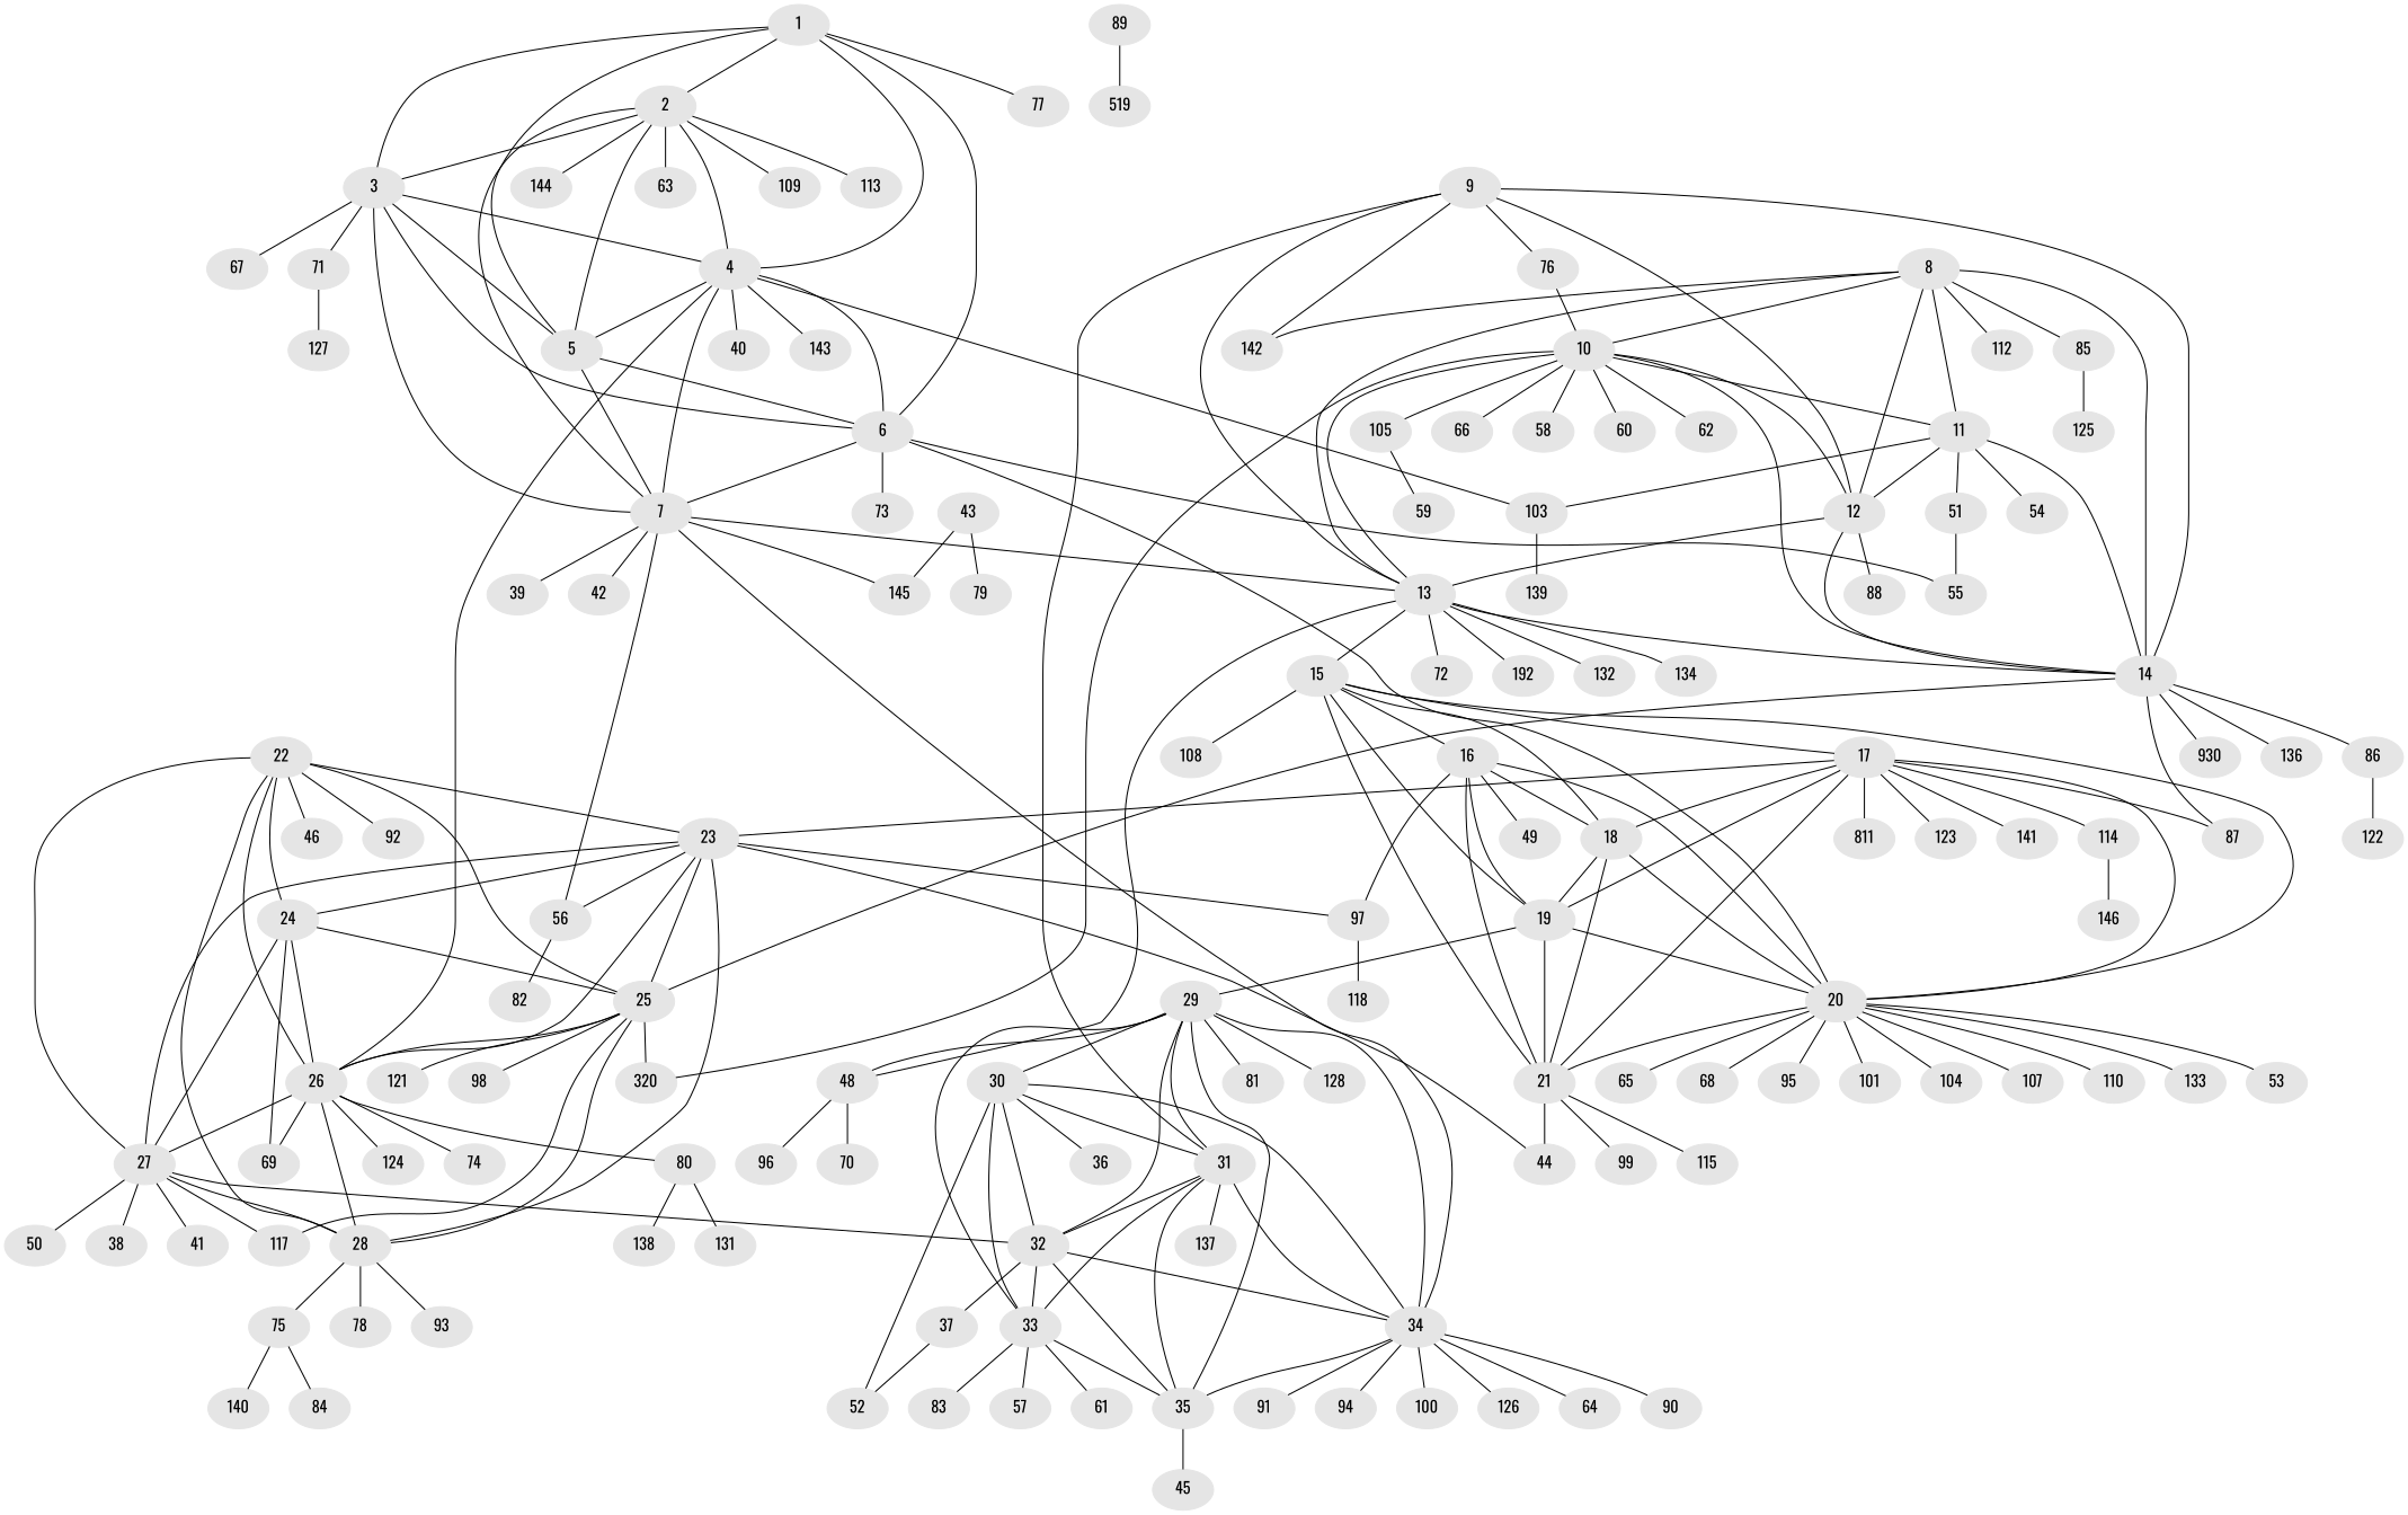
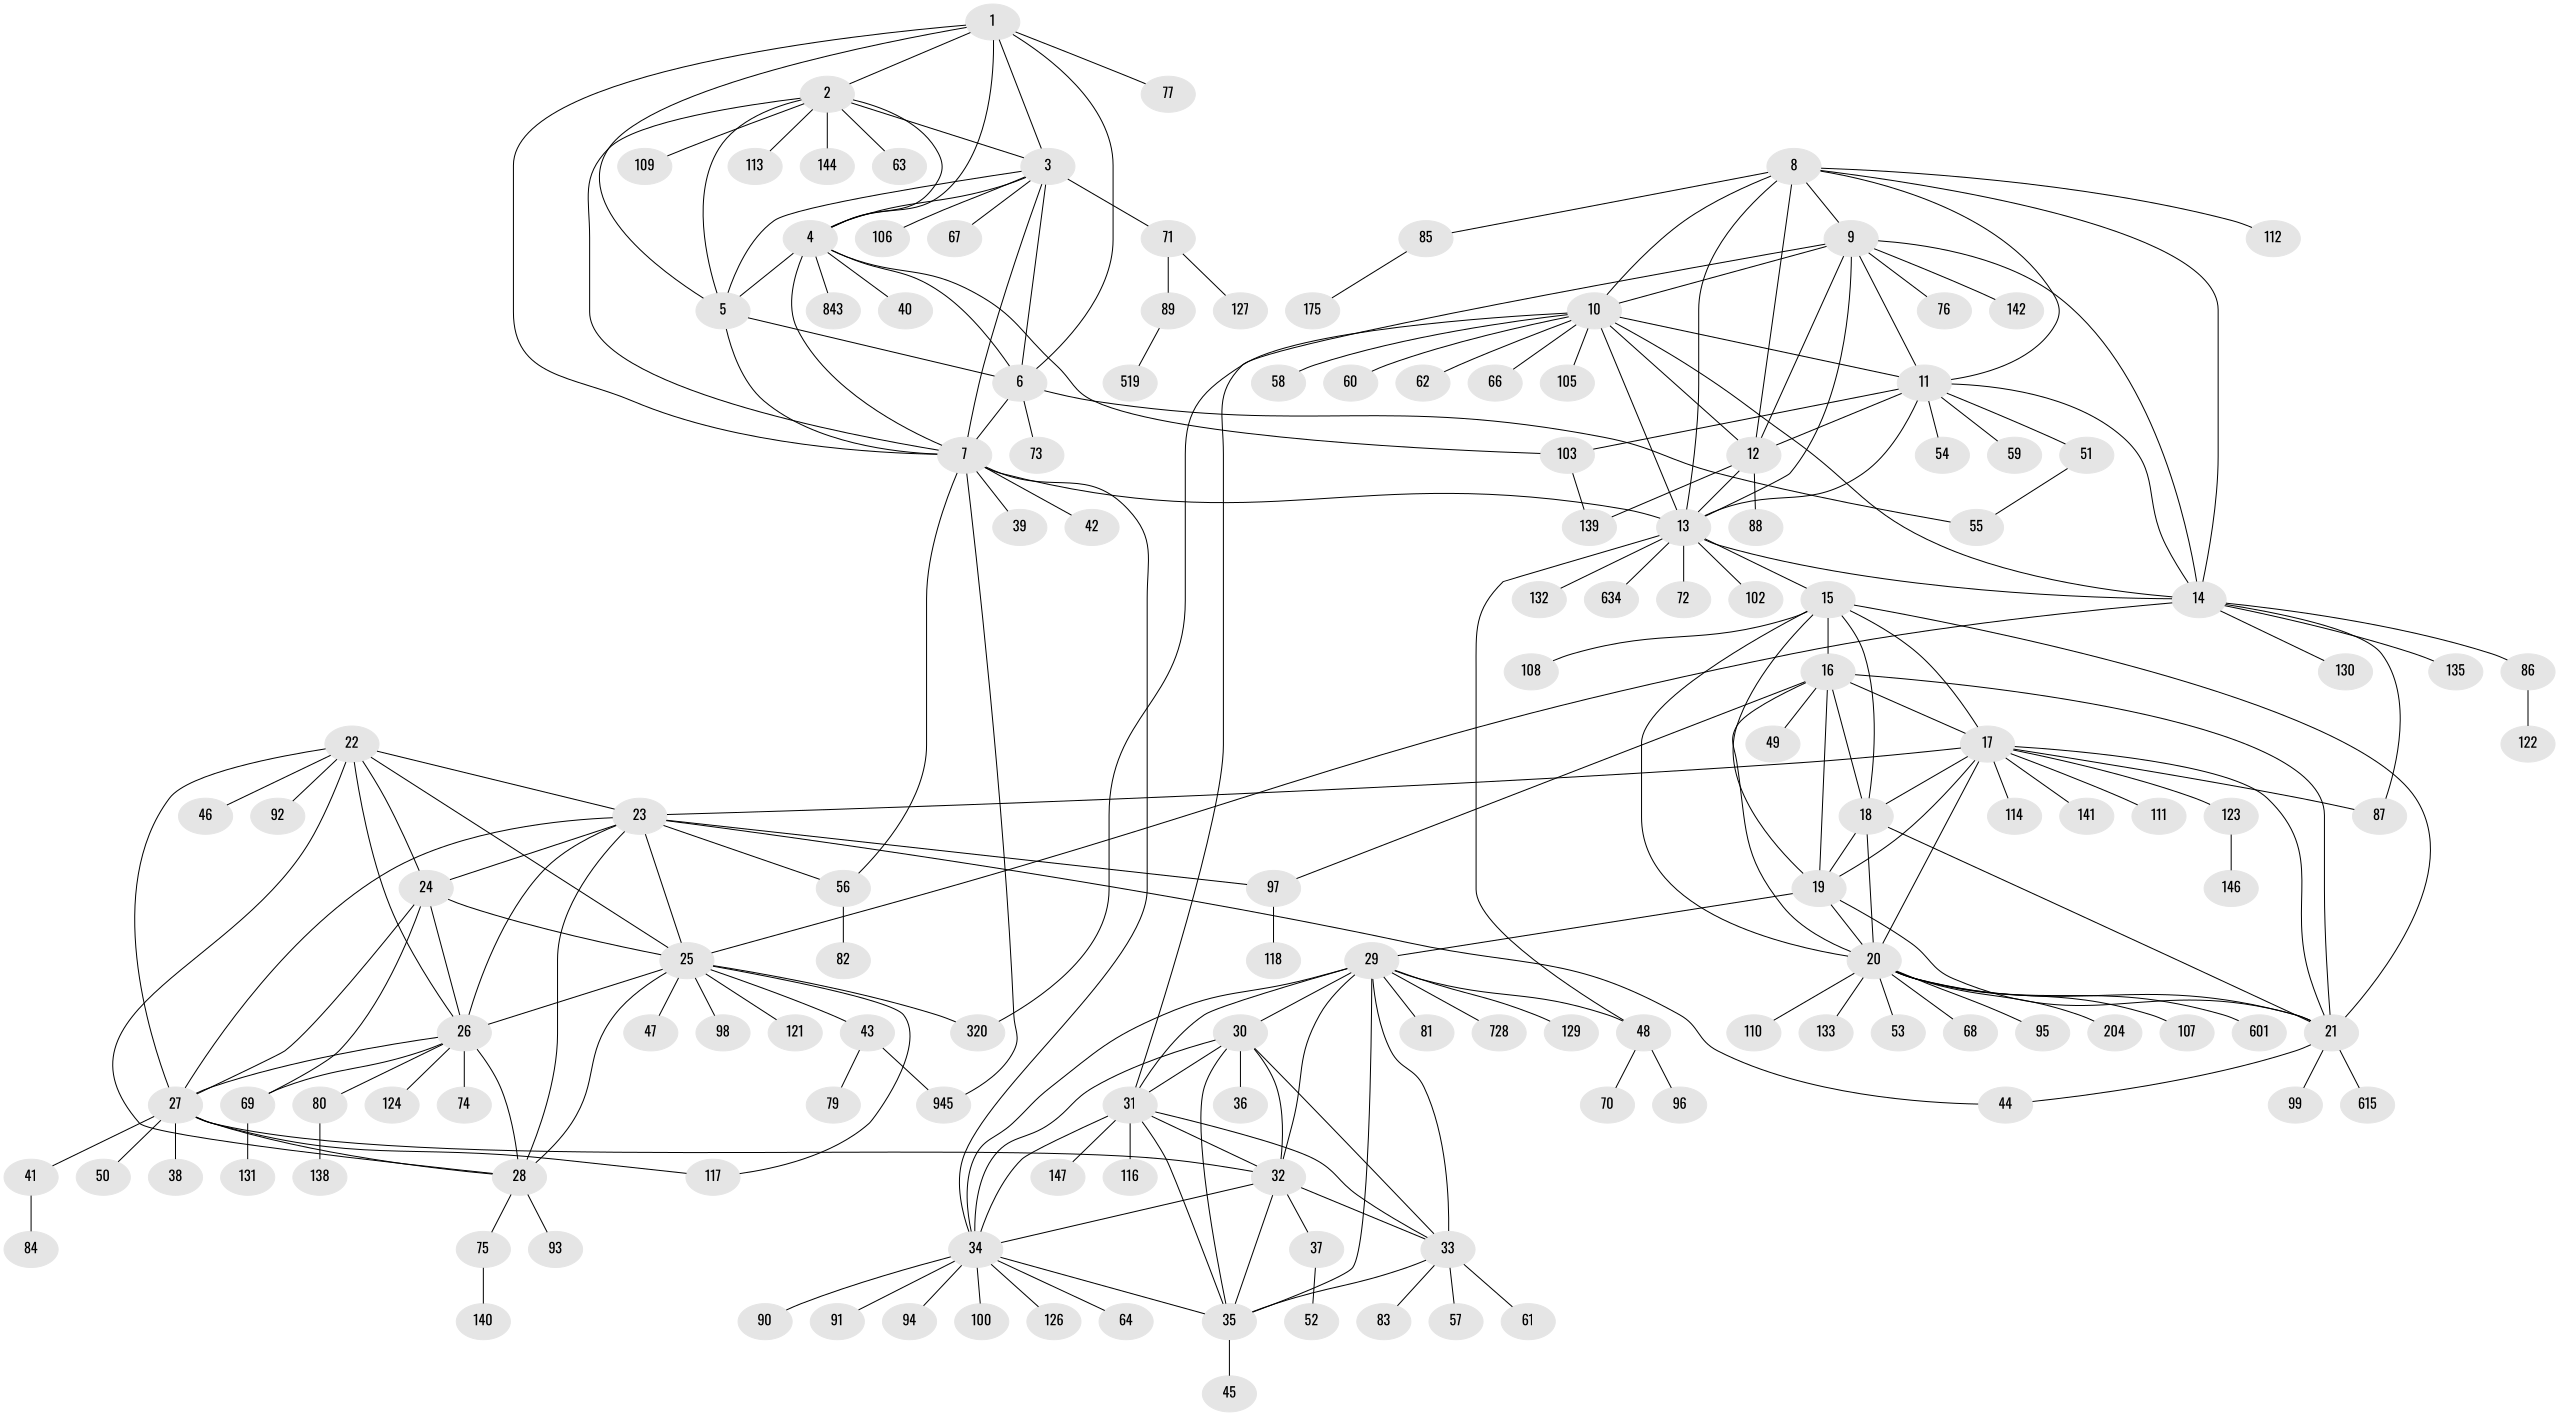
  graph {
    fontname=Oswald
    node [color=gray90 fontname=Oswald style=filled]
    edge [fontname=Oswald]
    1
    2
    3
    4
    5
    6
    7
    77
    63
    109
    113
    144
    67
    71
+   106
    26
    40
    103
-   143
+   143 [label=843]
    20
    55
    73
    13
    34
    39
    42
    56
-   145
+   145 [label=945]
    89
    127
    27
    28
    69
    74
    80
    124
    139
    21
    53
-   65
    68
    95
-   101
-   104
+   101 [label=601]
+   104 [label=204]
    107
    110
    133
    14
    15
    48
    72
-   102 [label=192]
+   102
    132
-   134
+   134 [label=634]
    35
    64
    90
    91
    94
    100
    126
    82
    8
    9
    10
    11
    12
    85
    112
    31
    76
    142
    58
    60
    62
    66
    105
    n78 [label=320]
    51
    54
    59
    88
    25
    86
    87
-   130 [label=930]
-   136
-   125
+   130
+   136 [label=135]
+   125 [label=175]
    32
    33
-   137
+   116
+   137 [label=147]
    16
    17
    18
    19
    108
    70
    96
    43
+   47
    98
    121
    117
    122
    49
    97
    23
-   111 [label=811]
+   111
    114
    123
    141
    29
    44
    99
-   115
+   115 [label=615]
    118
    24
    146
    30
    81
-   128
+   128 [label=728]
+   129
    22
    46
    92
    38
    41
    50
    75
-   78
    93
    79
    131
    138
    37
    84
    140
    36
    57
    61
    83
    45
    52
    n145 [label=519]
    1 -- 2
    1 -- 3
    1 -- 4
    1 -- 5
    1 -- 6
+   1 -- 7
    1 -- 77
    2 -- 3
    2 -- 4
    2 -- 5
    2 -- 7
    2 -- 63
    2 -- 109
    2 -- 113
    2 -- 144
    3 -- 4
    3 -- 5
    3 -- 6
    3 -- 7
    3 -- 67
    3 -- 71
+   3 -- 106
    4 -- 5
    4 -- 6
    4 -- 7
-   4 -- 26
    4 -- 40
    4 -- 103
    4 -- 143
    5 -- 6
    5 -- 7
    6 -- 7
-   6 -- 20
    6 -- 55
    6 -- 73
    7 -- 13
    7 -- 34
    7 -- 39
    7 -- 42
    7 -- 56
    7 -- 145
+   71 -- 89
    71 -- 127
    26 -- 27
    26 -- 28
    26 -- 69
    26 -- 74
    26 -- 80
    26 -- 124
    103 -- 139
    20 -- 21
    20 -- 53
-   20 -- 65
    20 -- 68
    20 -- 95
    20 -- 101
    20 -- 104
    20 -- 107
    20 -- 110
    20 -- 133
    13 -- 14
    13 -- 15
    13 -- 48
    13 -- 72
    13 -- 102
    13 -- 132
    13 -- 134
    34 -- 35
    34 -- 64
    34 -- 90
    34 -- 91
    34 -- 94
    34 -- 100
    34 -- 126
    56 -- 82
    89 -- n145
    27 -- 28
    27 -- 32
    27 -- 117
    27 -- 38
    27 -- 41
    27 -- 50
    28 -- 75
-   28 -- 78
    28 -- 93
-   80 -- 131
+   69 -- 131
    80 -- 138
    21 -- 44
    21 -- 99
    21 -- 115
    14 -- 25
    14 -- 86
    14 -- 87
    14 -- 130
    14 -- 136
    15 -- 20
    15 -- 21
    15 -- 16
    15 -- 17
    15 -- 18
    15 -- 19
    15 -- 108
    48 -- 70
    48 -- 96
    35 -- 45
    8 -- 13
    8 -- 14
-   8 -- 142
+   8 -- 9
    8 -- 10
    8 -- 11
    8 -- 12
    8 -- 85
    8 -- 112
    9 -- 13
    9 -- 14
-   76 -- 10
+   9 -- 10
+   9 -- 11
    9 -- 12
    9 -- 31
    9 -- 76
    9 -- 142
    10 -- 13
    10 -- 14
    10 -- 11
    10 -- 12
    10 -- 58
    10 -- 60
    10 -- 62
    10 -- 66
    10 -- 105
    10 -- n78
    11 -- 103
+   11 -- 13
    11 -- 14
    11 -- 12
    11 -- 51
    11 -- 54
-   105 -- 59
+   11 -- 59
    12 -- 13
-   12 -- 14
+   12 -- 139
    12 -- 88
    85 -- 125
    31 -- 34
    31 -- 35
    31 -- 32
    31 -- 33
+   31 -- 116
    31 -- 137
    51 -- 55
    25 -- 26
    25 -- 28
    25 -- n78
+   25 -- 43
+   25 -- 47
    25 -- 98
    25 -- 121
    25 -- 117
    86 -- 122
    32 -- 34
    32 -- 35
    32 -- 33
    32 -- 37
    33 -- 35
    33 -- 57
    33 -- 61
    33 -- 83
    16 -- 20
    16 -- 21
+   16 -- 17
    16 -- 18
    16 -- 19
    16 -- 49
    16 -- 97
    17 -- 20
    17 -- 21
    17 -- 87
    17 -- 18
    17 -- 19
    17 -- 23
    17 -- 111
    17 -- 114
    17 -- 123
    17 -- 141
    18 -- 20
    18 -- 21
    18 -- 19
    19 -- 20
    19 -- 21
    19 -- 29
    43 -- 145
    43 -- 79
    97 -- 118
    23 -- 26
    23 -- 56
    23 -- 27
    23 -- 28
    23 -- 25
    23 -- 97
    23 -- 44
    23 -- 24
-   114 -- 146
+   123 -- 146
    29 -- 34
    29 -- 48
    29 -- 35
    29 -- 31
    29 -- 32
    29 -- 33
    29 -- 30
    29 -- 81
    29 -- 128
+   29 -- 129
    24 -- 26
    24 -- 27
    24 -- 69
    24 -- 25
    30 -- 34
-   30 -- 52
+   30 -- 35
    30 -- 31
    30 -- 32
    30 -- 33
    30 -- 36
    22 -- 26
    22 -- 27
    22 -- 28
    22 -- 25
    22 -- 23
    22 -- 24
    22 -- 46
    22 -- 92
-   75 -- 84
+   41 -- 84
    75 -- 140
    37 -- 52
  }
